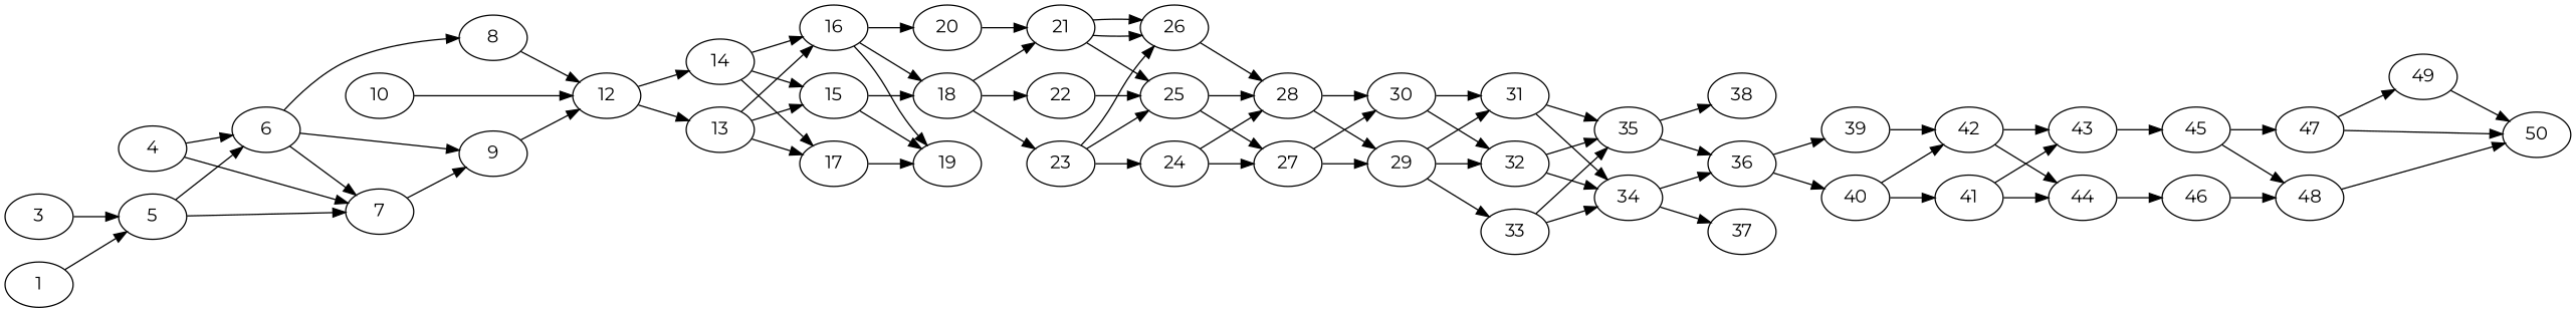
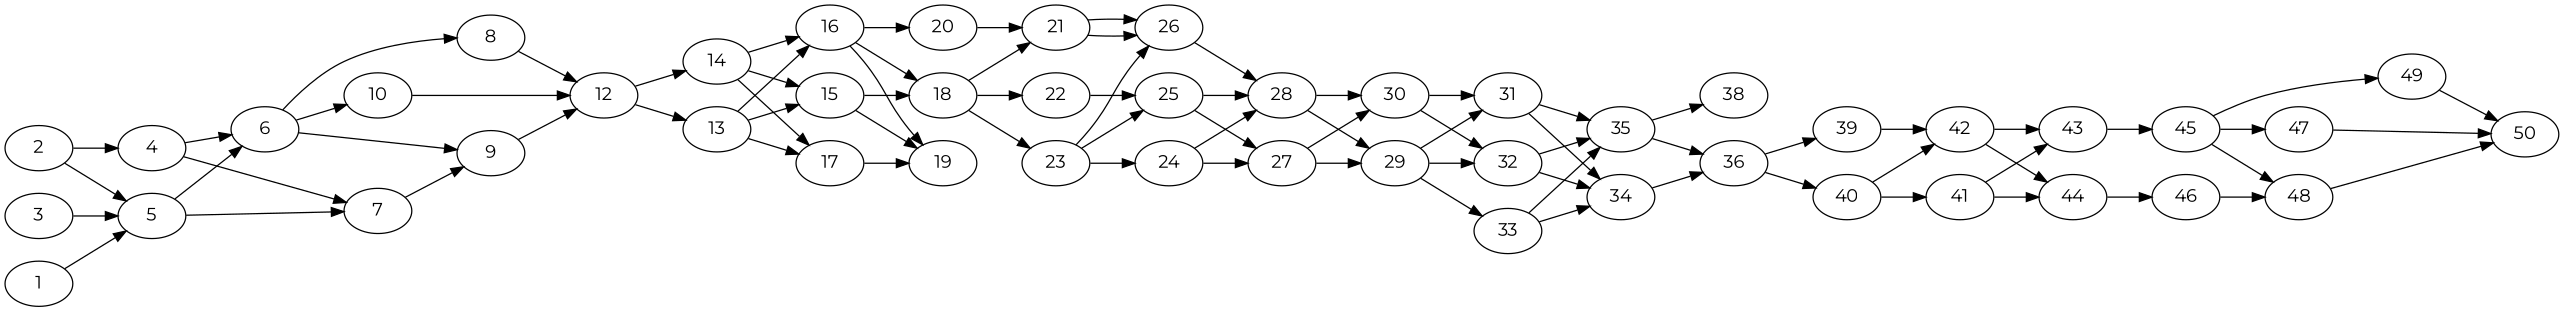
  digraph {
    fontname=Montserrat
    rankdir=LR
    node [alpha=0.07 fontname=Montserrat]
    edge [fontname=Montserrat]
    1 [expect_size=46406656]
    5 [expect_size=15948800]
    6 [alpha=0.06 expect_size=19079168]
    7 [expect_size=9890816]
    8 [alpha=0.13 expect_size=23566336]
    9 [alpha=0.01 expect_size=8535040]
    10 [alpha=0.15 expect_size=31851520]
+   2 [alpha=0.04 expect_size=40117248]
    4 [alpha=0.01 expect_size=10022912]
    3 [alpha=0.15 expect_size=5641216]
    12 [alpha=0.14 expect_size=22821888]
    13 [alpha=0.06 expect_size=31936512]
    14 [alpha=0.15 expect_size=19261440]
    15 [alpha=0.18 expect_size=22109184]
    16 [alpha=0.17 expect_size=38447104]
    17 [alpha=0.12 expect_size=5488640]
    18 [alpha=0.04 expect_size=21090304]
    19 [alpha=0.16 expect_size=51756032]
    20 [alpha=0.16 expect_size=6068224]
    21 [alpha=0.14 expect_size=40417280]
    22 [alpha=0.06 expect_size=8482816]
    23 [alpha=0.18 expect_size=40825856]
    25 [alpha=0.11 expect_size=43176960]
    26 [alpha=0.15 expect_size=38797312]
    24 [alpha=0.12 expect_size=8136704]
    27 [alpha=0.02 expect_size=32276480]
    28 [alpha=0.16 expect_size=13940736]
    29 [alpha=0.12 expect_size=23183360]
    30 [alpha=0.19 expect_size=14814208]
    31 [expect_size=5985280]
    32 [alpha=0.03 expect_size=37861376]
    33 [alpha=0.09 expect_size=50945024]
    34 [alpha=0.02 expect_size=45636608]
    35 [alpha=0.02 expect_size=26716160]
    36 [alpha=0.16 expect_size=52076544]
-   37 [alpha=0.10 expect_size=41183232]
    38 [alpha=0.10 expect_size=45869056]
    39 [alpha=0.11 expect_size=37272576]
    40 [alpha=0.12 expect_size=18685952]
    42 [alpha=0.04 expect_size=33544192]
    41 [expect_size=16717824]
    43 [alpha=0.17 expect_size=39558144]
    44 [alpha=0.10 expect_size=14267392]
    45 [alpha=0.19 expect_size=18877440]
    46 [alpha=0.03 expect_size=23069696]
    47 [alpha=0.18 expect_size=12863488]
    48 [alpha=0.17 expect_size=35689472]
    49 [alpha=0.03 expect_size=13024256]
    50 [alpha=0.14 expect_size=38568960]
    1 -> 5
    5 -> 6
    5 -> 7
    6 -> 8
    6 -> 9
-   6 -> 7
+   6 -> 10
    7 -> 9
    8 -> 12
    9 -> 12
    10 -> 12
+   2 -> 5
+   2 -> 4
    4 -> 6
    4 -> 7
    3 -> 5
    12 -> 13
    12 -> 14
    13 -> 15
    13 -> 16
    13 -> 17
    14 -> 15
    14 -> 16
    14 -> 17
    15 -> 18
    15 -> 19
    16 -> 18
    16 -> 19
    16 -> 20
    17 -> 19
    18 -> 21
    18 -> 22
    18 -> 23
    20 -> 21
-   21 -> 25
    21 -> 26
    21 -> 26
    22 -> 25
    23 -> 25
    23 -> 26
    23 -> 24
    25 -> 27
    25 -> 28
    26 -> 28
    24 -> 27
    24 -> 28
    27 -> 29
    27 -> 30
    28 -> 29
    28 -> 30
    29 -> 31
    29 -> 32
    29 -> 33
    30 -> 31
    30 -> 32
    31 -> 34
    31 -> 35
    32 -> 34
    32 -> 35
    33 -> 34
    33 -> 35
    34 -> 36
-   34 -> 37
    35 -> 36
    35 -> 38
    36 -> 39
    36 -> 40
    39 -> 42
    40 -> 42
    40 -> 41
    42 -> 43
    42 -> 44
    41 -> 43
    41 -> 44
    43 -> 45
    44 -> 46
    45 -> 47
    45 -> 48
-   47 -> 49
+   45 -> 49
    46 -> 48
    47 -> 50
    48 -> 50
    49 -> 50
  }
